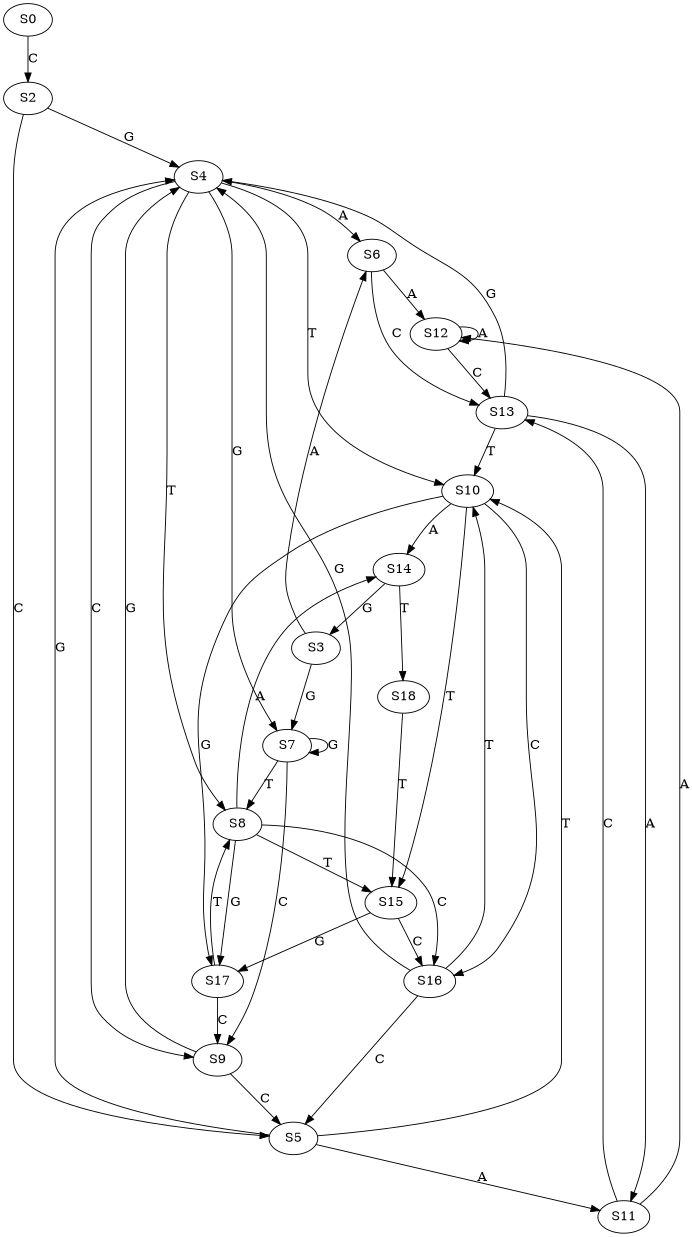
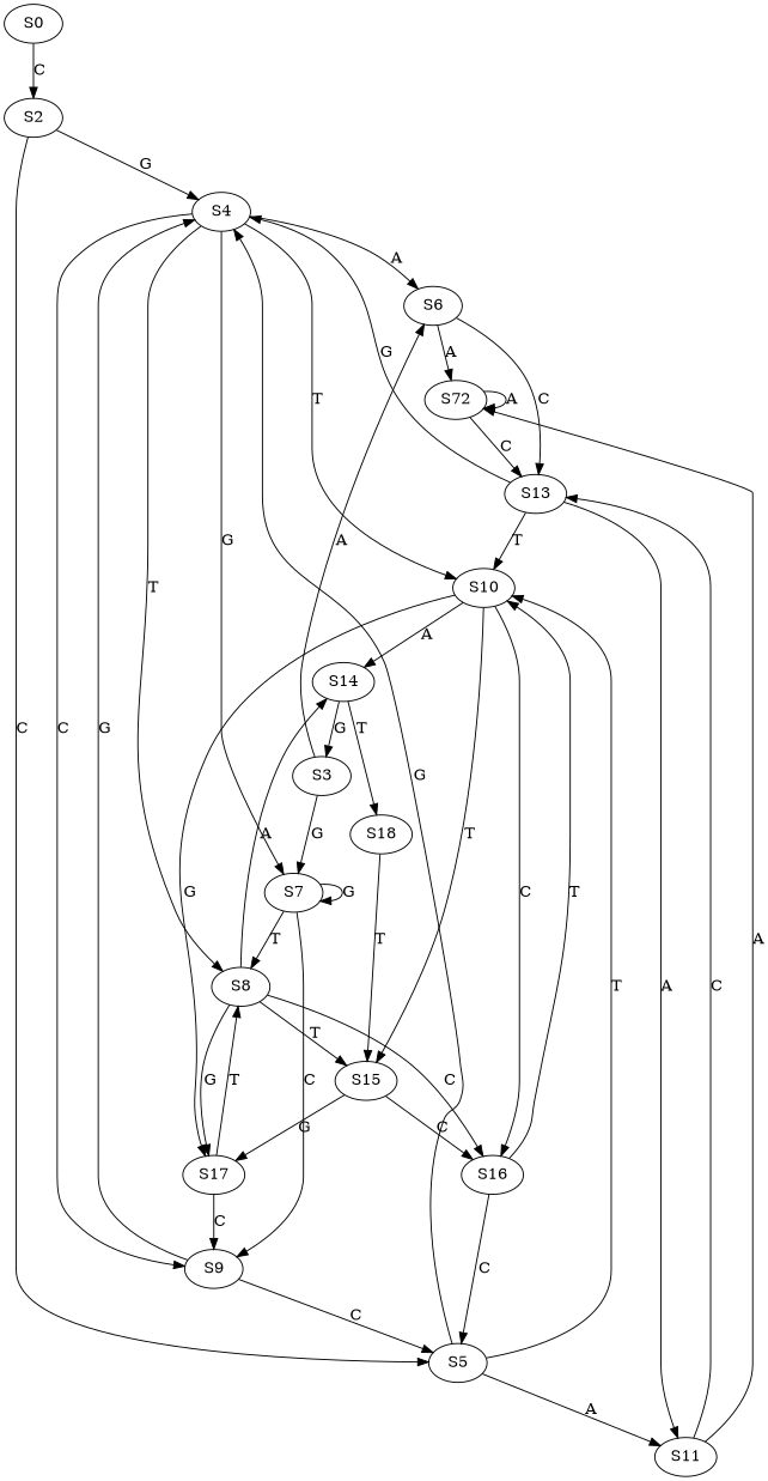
  strict digraph {
    S0
    S2
    S4
    S5
    S3
    S6
    S7
    S8
    S9
    S10
    S11
-   S12
+   S12 [label=S72]
    S13
    S14
    S15
    S16
    S17
    S18
    S0 -> S2 [label=C]
    S2 -> S4 [label=G]
    S2 -> S5 [label=C]
    S4 -> S6 [label=A]
    S4 -> S7 [label=G]
    S4 -> S8 [label=T]
    S4 -> S9 [label=C]
    S4 -> S10 [label=T]
    S5 -> S4 [label=G]
    S5 -> S10 [label=T]
    S5 -> S11 [label=A]
    S3 -> S6 [label=A]
    S3 -> S7 [label=G]
    S6 -> S12 [label=A]
    S6 -> S13 [label=C]
    S7 -> S7 [label=G]
    S7 -> S8 [label=T]
    S7 -> S9 [label=C]
    S8 -> S14 [label=A]
    S8 -> S15 [label=T]
    S8 -> S16 [label=C]
    S8 -> S17 [label=G]
    S9 -> S4 [label=G]
    S9 -> S5 [label=C]
    S10 -> S14 [label=A]
    S10 -> S15 [label=T]
    S10 -> S16 [label=C]
    S10 -> S17 [label=G]
    S11 -> S12 [label=A]
    S11 -> S13 [label=C]
    S12 -> S12 [label=A]
    S12 -> S13 [label=C]
    S13 -> S4 [label=G]
    S13 -> S10 [label=T]
    S13 -> S11 [label=A]
    S14 -> S3 [label=G]
    S14 -> S18 [label=T]
    S15 -> S16 [label=C]
    S15 -> S17 [label=G]
-   S16 -> S4 [label=G]
    S16 -> S5 [label=C]
    S16 -> S10 [label=T]
    S17 -> S8 [label=T]
    S17 -> S9 [label=C]
    S18 -> S15 [label=T]
  }
